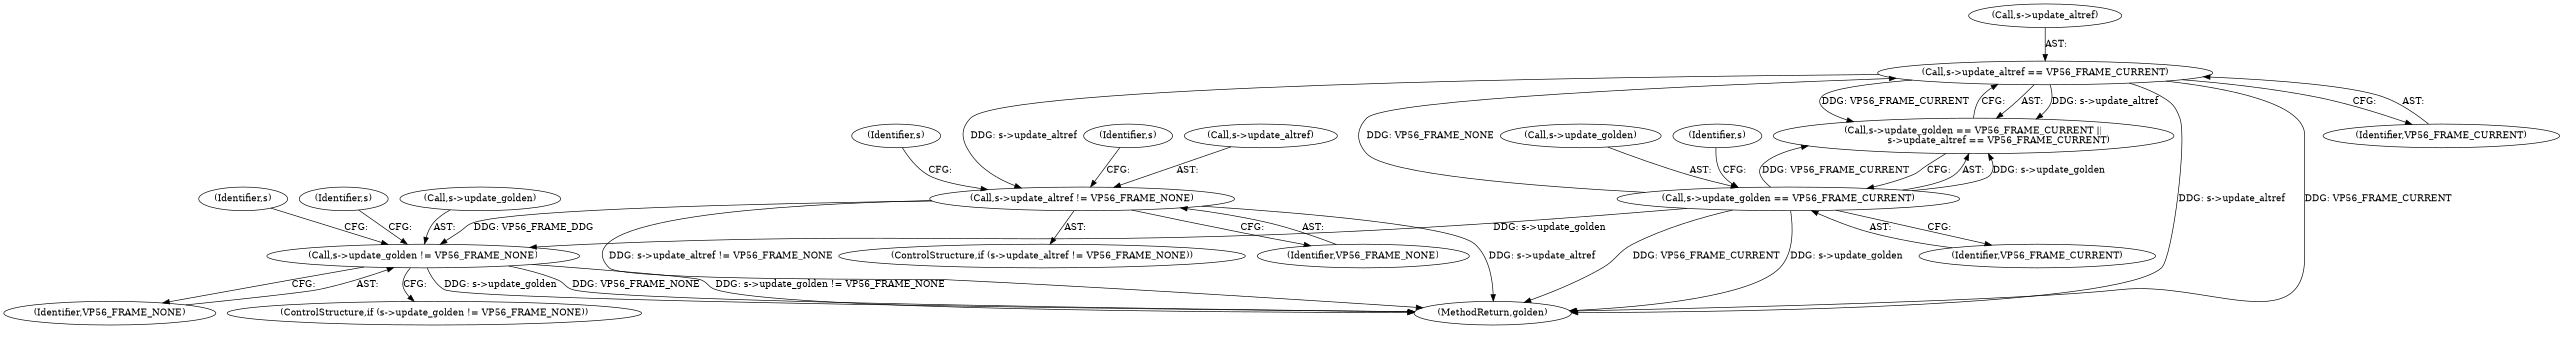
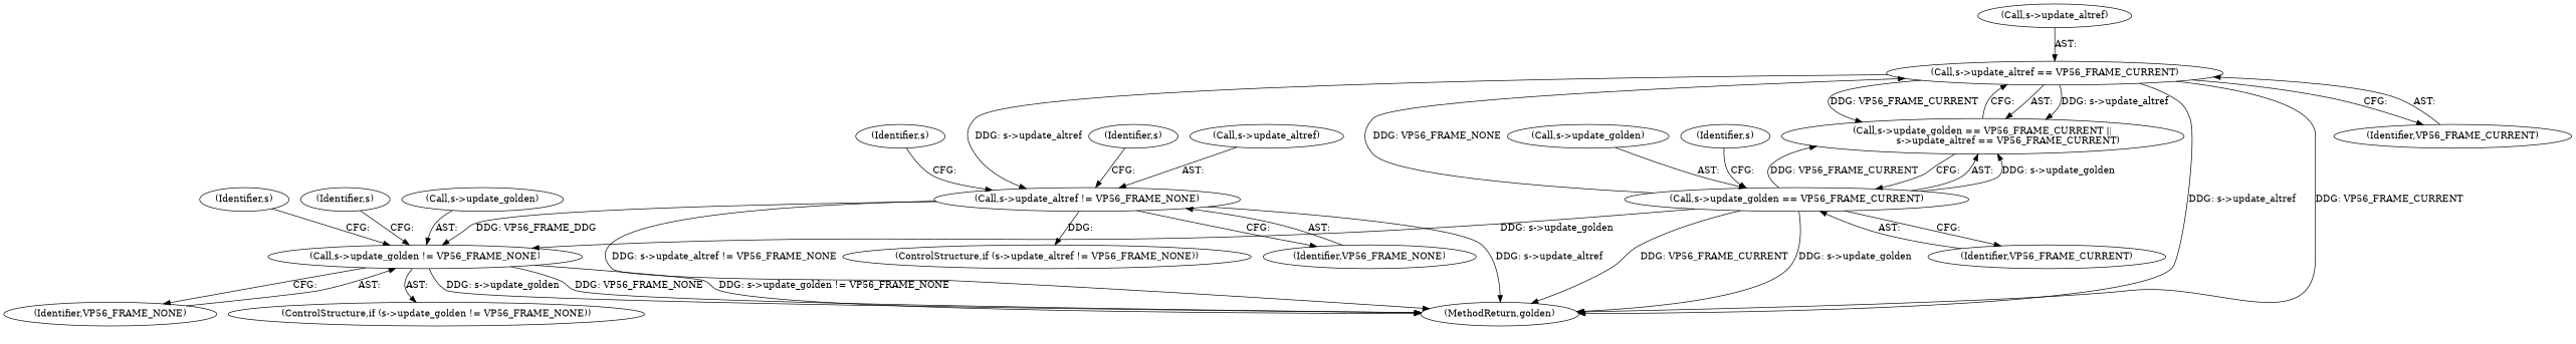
  digraph {
    n1 [label="(Call,s->update_altref != VP56_FRAME_NONE)"]
    n2 [label="(Call,s->update_golden != VP56_FRAME_NONE)"]
    n3 [label="(Identifier,VP56_FRAME_NONE)"]
    n4 [label="(ControlStructure,if (s->update_altref != VP56_FRAME_NONE))"]
    n5 [label="(MethodReturn,golden)"]
    n6 [label="(Identifier,VP56_FRAME_NONE)"]
    n7 [label="(ControlStructure,if (s->update_golden != VP56_FRAME_NONE))"]
    n8 [label="(Call,s->update_altref == VP56_FRAME_CURRENT)"]
    n9 [label="(Identifier,VP56_FRAME_CURRENT)"]
    n10 [label="(Call,s->update_golden == VP56_FRAME_CURRENT ||\n                 s->update_altref == VP56_FRAME_CURRENT)"]
    n11 [label="(Call,s->update_golden == VP56_FRAME_CURRENT)"]
    n12 [label="(Identifier,VP56_FRAME_CURRENT)"]
    n13 [label="(Call,s->update_golden)"]
    n14 [label="(Identifier,s)"]
    n15 [label="(Identifier,s)"]
    n16 [label="(Call,s->update_altref)"]
    n17 [label="(Call,s->update_golden)"]
    n18 [label="(Call,s->update_altref)"]
    n19 [label="(Identifier,s)"]
    n20 [label="(Identifier,s)"]
    n21 [label="(Identifier,s)"]
    n1 -> n2 [label="DDG: VP56_FRAME_DDG"]
    n1 -> n3 [label="CFG: "]
-   n1 -> n4 [label="AST: "]
+   n1 -> n4 [label="DDG: "]
    n1 -> n5 [label="DDG: s->update_altref"]
    n1 -> n5 [label="DDG: s->update_altref != VP56_FRAME_NONE"]
    n2 -> n5 [label="DDG: s->update_golden"]
    n2 -> n5 [label="DDG: VP56_FRAME_NONE"]
    n2 -> n5 [label="DDG: s->update_golden != VP56_FRAME_NONE"]
    n2 -> n6 [label="CFG: "]
-   n2 -> n7 [label="CFG: "]
+   n2 -> n7 [label="AST: "]
    n3 -> n1 [label="AST: "]
    n6 -> n2 [label="AST: "]
    n8 -> n1 [label="DDG: s->update_altref"]
    n8 -> n5 [label="DDG: s->update_altref"]
    n8 -> n5 [label="DDG: VP56_FRAME_CURRENT"]
    n8 -> n9 [label="CFG: "]
    n8 -> n10 [label="AST: "]
    n8 -> n10 [label="DDG: s->update_altref"]
    n8 -> n10 [label="DDG: VP56_FRAME_CURRENT"]
    n9 -> n8 [label="AST: "]
    n10 -> n8 [label="CFG: "]
    n10 -> n11 [label="CFG: "]
    n11 -> n2 [label="DDG: s->update_golden"]
    n11 -> n5 [label="DDG: VP56_FRAME_CURRENT"]
    n11 -> n5 [label="DDG: s->update_golden"]
    n11 -> n8 [label="DDG: VP56_FRAME_NONE"]
    n11 -> n10 [label="AST: "]
    n11 -> n10 [label="DDG: s->update_golden"]
    n11 -> n10 [label="DDG: VP56_FRAME_CURRENT"]
    n11 -> n12 [label="CFG: "]
    n12 -> n11 [label="AST: "]
    n13 -> n11 [label="AST: "]
    n14 -> n2 [label="CFG: "]
    n15 -> n1 [label="CFG: "]
    n16 -> n1 [label="AST: "]
    n17 -> n2 [label="AST: "]
    n18 -> n8 [label="AST: "]
    n19 -> n1 [label="CFG: "]
    n20 -> n11 [label="CFG: "]
    n21 -> n2 [label="CFG: "]
  }
